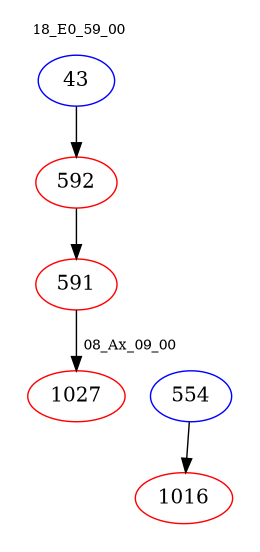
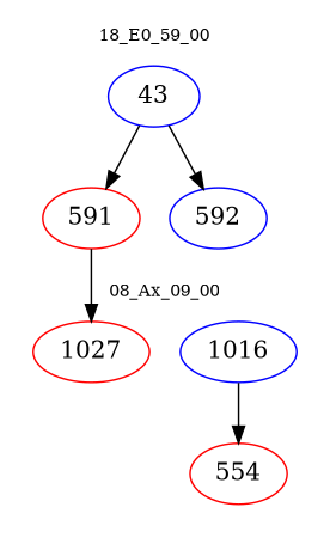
  digraph {
    node [color=red]
    edge [color=black]
-   n1 [color=blue label=554]
-   n2 [label=1016]
+   n1 [label=554]
+   n2 [color=blue label=1016]
    n3 [label=1027]
    n4 [color=blue label=43]
    n5 [label=591]
-   n6 [label=592]
+   n6 [color=blue label=592]
    subgraph cluster_1 {
      color=white
      fontsize=10
      label="08_Ax_09_00"
      n1
      n2
      n3
    }
    subgraph cluster_2 {
      color=white
      fontsize=10
      label="18_E0_59_00"
      n4
      n5
      n6
    }
-   n1 -> n2
-   n6 -> n5
+   n2 -> n1
+   n4 -> n5
    n4 -> n6
    n5 -> n3
  }
